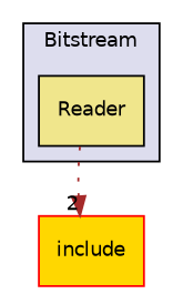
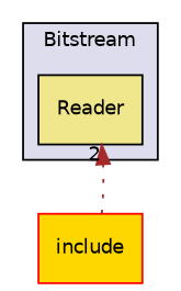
  digraph {
    compound=true
    node [fontname=Helvetica fontsize=10 shape=box style=filled]
    n1 [fillcolor=khaki label=Reader pencolor=black]
    n2 [color=red label=include fillcolor=gold]
    subgraph cluster_1 {
      bgcolor="#ddddee"
      fontname=Helvetica
      fontsize=10
      label=Bitstream
      pencolor=black
      n1
    }
-   n1 -> n2 [headlabel=2 labeldistance=1.5 labelfontname=Helvetica labelfontsize=10 color=brown style=dotted]
+   n2 -> n1 [headlabel=2 labeldistance=1.5 labelfontname=Helvetica labelfontsize=10 color=brown style=dotted]
  }
